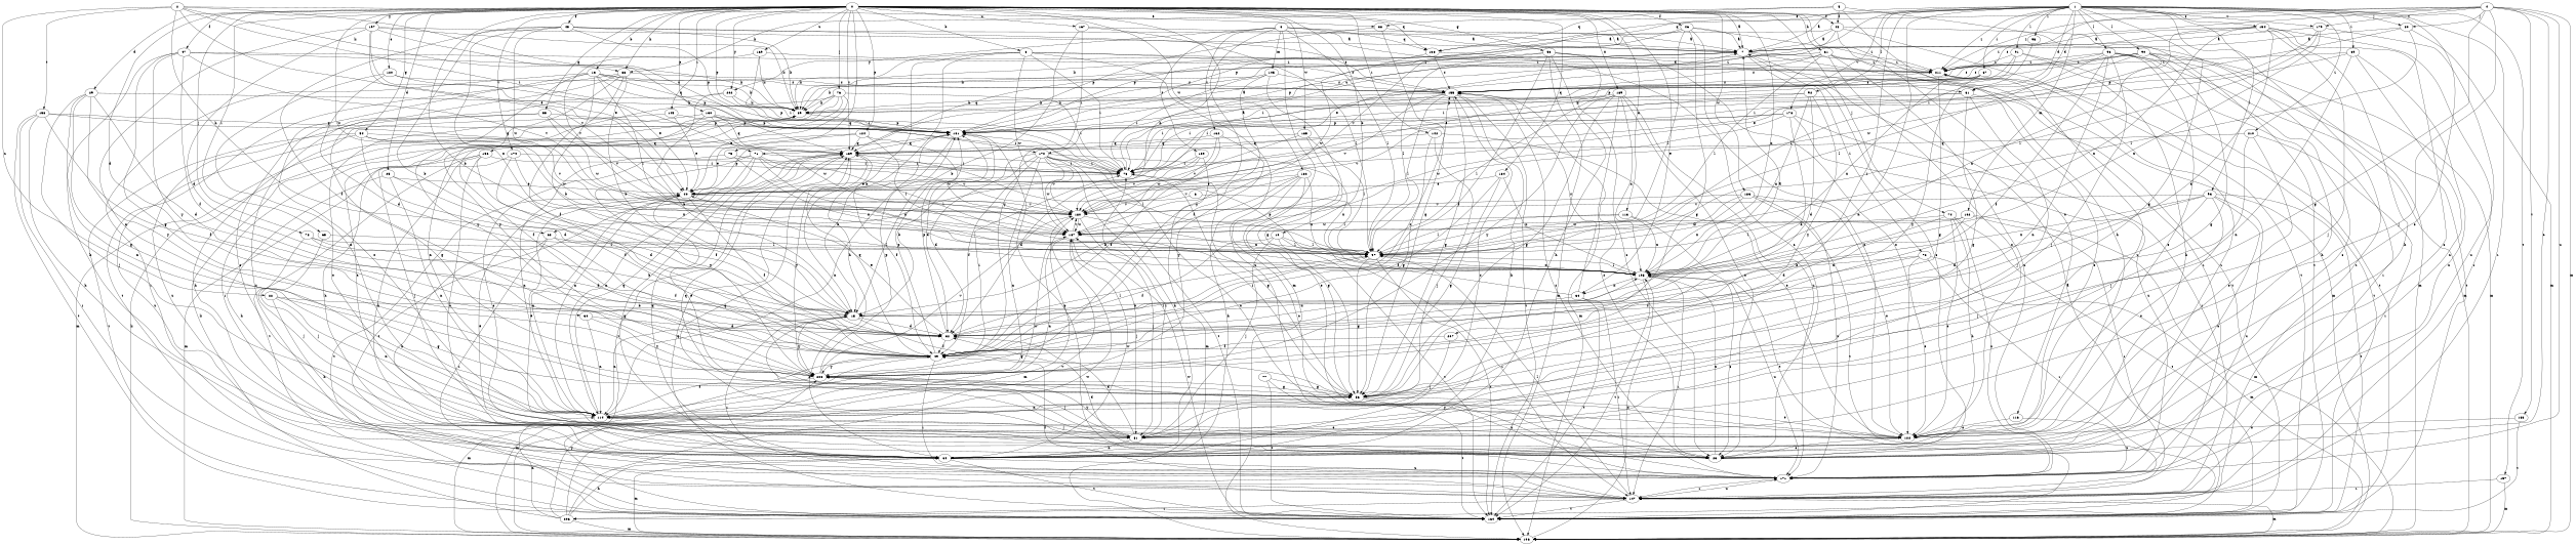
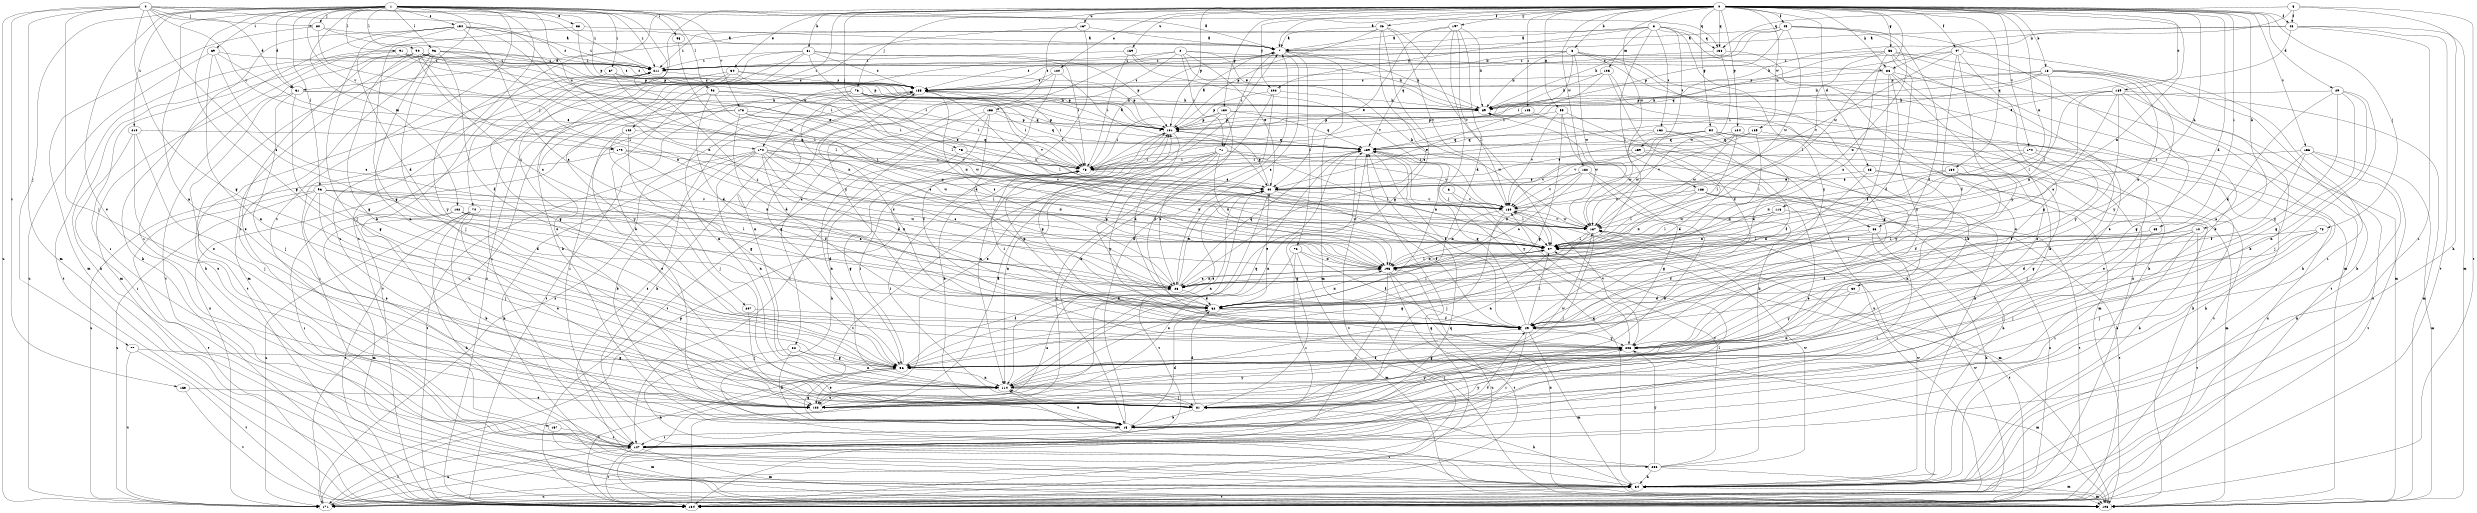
  strict digraph {
    0
    7
    8
    10
    13
    15
    25
    29
    30
    34
    45
    46
    47
    48
    53
    54
    55
    61
    63
    65
    74
    75
    76
    78
    88
    113
-   116
    120
    124
    130
    131
    134
    138
    142
    145
    156
    167
    169
    174
    182
    183
    185
    187
    189
    195
    197
    202
    211
    71
    106
    23
    72
    89
    155
    171
    64
    73
    147
    97
    81
    164
    49
    203
    56
    114
    32
    40
    180
    122
    139
    1
    31
    38
    67
    69
    n76 [label=77]
    80
    90
    91
    92
    93
    95
    96
    102
    154
    157
    170
    178
    179
    206
    207
    210
    2
    22
    158
    3
    105
    159
    162
    4
    163
    5
    6
    0 -> 7 [label=a]
    0 -> 8 [label=b]
    0 -> 10 [label=b]
    0 -> 13 [label=b]
    0 -> 15 [label=b]
    0 -> 25 [label=d]
    0 -> 29 [label=d]
    0 -> 30 [label=d]
    0 -> 34 [label=e]
    0 -> 45 [label=f]
    0 -> 46 [label=f]
    0 -> 47 [label=f]
    0 -> 48 [label=f]
    0 -> 53 [label=g]
    0 -> 54 [label=g]
    0 -> 55 [label=g]
    0 -> 61 [label=h]
    0 -> 63 [label=h]
    0 -> 65 [label=i]
    0 -> 74 [label=j]
    0 -> 75 [label=j]
    0 -> 76 [label=j]
    0 -> 78 [label=j]
    0 -> 88 [label=k]
    0 -> 113 [label=n]
-   0 -> 116 [label=o]
    0 -> 120 [label=o]
    0 -> 124 [label=p]
    0 -> 130 [label=p]
    0 -> 131 [label=p]
    0 -> 134 [label=q]
    0 -> 138 [label=q]
    0 -> 142 [label=r]
    0 -> 145 [label=r]
    0 -> 156 [label=t]
    0 -> 167 [label=u]
    0 -> 169 [label=u]
    0 -> 174 [label=v]
    0 -> 182 [label=w]
    0 -> 183 [label=w]
    0 -> 185 [label=w]
    0 -> 187 [label=w]
    0 -> 189 [label=x]
    0 -> 195 [label=x]
    0 -> 197 [label=y]
    0 -> 202 [label=y]
    7 -> 211 [label=z]
    7 -> 71 [label=i]
    7 -> 106 [label=m]
    7 -> 23 [label=c]
    7 -> 72 [label=i]
    7 -> 89 [label=k]
    8 -> 15 [label=b]
    8 -> 187 [label=w]
    8 -> 211 [label=z]
    8 -> 89 [label=k]
    8 -> 155 [label=s]
    8 -> 171 [label=u]
    8 -> 64 [label=h]
    8 -> 73 [label=i]
    10 -> 147 [label=r]
    10 -> 97 [label=l]
    10 -> 81 [label=j]
    10 -> 164 [label=t]
    10 -> 49 [label=f]
    13 -> 15 [label=b]
    13 -> 131 [label=p]
    13 -> 23 [label=c]
    13 -> 89 [label=k]
    13 -> 155 [label=s]
    13 -> 73 [label=i]
    13 -> 147 [label=r]
    13 -> 97 [label=l]
    13 -> 203 [label=y]
    15 -> 7 [label=a]
    15 -> 147 [label=r]
    15 -> 203 [label=y]
    15 -> 56 [label=g]
    15 -> 114 [label=n]
    15 -> 32 [label=d]
    25 -> 64 [label=h]
    25 -> 114 [label=n]
    25 -> 32 [label=d]
    25 -> 40 [label=e]
    29 -> 89 [label=k]
    29 -> 81 [label=j]
    29 -> 203 [label=y]
    29 -> 56 [label=g]
    29 -> 114 [label=n]
    29 -> 32 [label=d]
    30 -> 203 [label=y]
    30 -> 114 [label=n]
    30 -> 32 [label=d]
    34 -> 15 [label=b]
    34 -> 131 [label=p]
-   195 -> 34 [label=x]
+   34 -> 195 [label=x]
    34 -> 155 [label=s]
    34 -> 147 [label=r]
    34 -> 164 [label=t]
    45 -> 7 [label=a]
    45 -> 15 [label=b]
    45 -> 131 [label=p]
    45 -> 187 [label=w]
    45 -> 195 [label=x]
    45 -> 89 [label=k]
    45 -> 155 [label=s]
    45 -> 49 [label=f]
    46 -> 7 [label=a]
    46 -> 131 [label=p]
    46 -> 211 [label=z]
    46 -> 23 [label=c]
    46 -> 97 [label=l]
    46 -> 56 [label=g]
    46 -> 180 [label=v]
    47 -> 211 [label=z]
    47 -> 89 [label=k]
    47 -> 64 [label=h]
    47 -> 49 [label=f]
    47 -> 203 [label=y]
    47 -> 56 [label=g]
    47 -> 180 [label=v]
    48 -> 7 [label=a]
    48 -> 106 [label=m]
    48 -> 89 [label=k]
    48 -> 147 [label=r]
    48 -> 164 [label=t]
    48 -> 40 [label=e]
    53 -> 211 [label=z]
    53 -> 106 [label=m]
    53 -> 23 [label=c]
    53 -> 64 [label=h]
    53 -> 97 [label=l]
    53 -> 49 [label=f]
    53 -> 122 [label=o]
    53 -> 139 [label=q]
    54 -> 187 [label=w]
    54 -> 171 [label=u]
    54 -> 164 [label=t]
    54 -> 32 [label=d]
    54 -> 180 [label=v]
    54 -> 139 [label=q]
    55 -> 131 [label=p]
    55 -> 187 [label=w]
    55 -> 171 [label=u]
    55 -> 56 [label=g]
    55 -> 180 [label=v]
    61 -> 131 [label=p]
    61 -> 211 [label=z]
    61 -> 155 [label=s]
    61 -> 171 [label=u]
    61 -> 73 [label=i]
    61 -> 97 [label=l]
    61 -> 164 [label=t]
    61 -> 122 [label=o]
    63 -> 64 [label=h]
    63 -> 147 [label=r]
    63 -> 97 [label=l]
    63 -> 49 [label=f]
    65 -> 97 [label=l]
    65 -> 81 [label=j]
    74 -> 15 [label=b]
    74 -> 187 [label=w]
    74 -> 171 [label=u]
    74 -> 64 [label=h]
    74 -> 164 [label=t]
    74 -> 122 [label=o]
    75 -> 195 [label=x]
    75 -> 73 [label=i]
    75 -> 114 [label=n]
    76 -> 23 [label=c]
    76 -> 89 [label=k]
    76 -> 73 [label=i]
    76 -> 147 [label=r]
    76 -> 114 [label=n]
    76 -> 40 [label=e]
    76 -> 139 [label=q]
    78 -> 15 [label=b]
    78 -> 97 [label=l]
    78 -> 81 [label=j]
    78 -> 32 [label=d]
    88 -> 15 [label=b]
    88 -> 155 [label=s]
    88 -> 164 [label=t]
    88 -> 49 [label=f]
    88 -> 203 [label=y]
    88 -> 122 [label=o]
    113 -> 187 [label=w]
    113 -> 195 [label=x]
    113 -> 97 [label=l]
    113 -> 164 [label=t]
-   116 -> 171 [label=u]
-   116 -> 122 [label=o]
    120 -> 155 [label=s]
    120 -> 114 [label=n]
    120 -> 32 [label=d]
    120 -> 40 [label=e]
    124 -> 187 [label=w]
    124 -> 64 [label=h]
    124 -> 97 [label=l]
    124 -> 40 [label=e]
    124 -> 139 [label=q]
    130 -> 131 [label=p]
    130 -> 187 [label=w]
    130 -> 73 [label=i]
    130 -> 49 [label=f]
    130 -> 122 [label=o]
    130 -> 139 [label=q]
    131 -> 7 [label=a]
    131 -> 15 [label=b]
    131 -> 114 [label=n]
    131 -> 32 [label=d]
    131 -> 139 [label=q]
    134 -> 195 [label=x]
    134 -> 49 [label=f]
    134 -> 56 [label=g]
    134 -> 40 [label=e]
    138 -> 187 [label=w]
    138 -> 155 [label=s]
    138 -> 122 [label=o]
    142 -> 81 [label=j]
    142 -> 56 [label=g]
    142 -> 122 [label=o]
    142 -> 139 [label=q]
    145 -> 131 [label=p]
    145 -> 64 [label=h]
    145 -> 40 [label=e]
    156 -> 106 [label=m]
    156 -> 23 [label=c]
    156 -> 64 [label=h]
    156 -> 73 [label=i]
    156 -> 164 [label=t]
    156 -> 49 [label=f]
    167 -> 7 [label=a]
    167 -> 15 [label=b]
    167 -> 97 [label=l]
    167 -> 203 [label=y]
    169 -> 211 [label=z]
    169 -> 89 [label=k]
    169 -> 73 [label=i]
    169 -> 180 [label=v]
    174 -> 195 [label=x]
    174 -> 73 [label=i]
    174 -> 81 [label=j]
    174 -> 49 [label=f]
    182 -> 15 [label=b]
    182 -> 195 [label=x]
    182 -> 23 [label=c]
    182 -> 64 [label=h]
    182 -> 56 [label=g]
    182 -> 40 [label=e]
    182 -> 180 [label=v]
    183 -> 195 [label=x]
    183 -> 171 [label=u]
    183 -> 97 [label=l]
    183 -> 164 [label=t]
    183 -> 180 [label=v]
    183 -> 122 [label=o]
    185 -> 97 [label=l]
    185 -> 180 [label=v]
    185 -> 122 [label=o]
    185 -> 139 [label=q]
    187 -> 97 [label=l]
    187 -> 81 [label=j]
    187 -> 114 [label=n]
    187 -> 180 [label=v]
    189 -> 195 [label=x]
    189 -> 106 [label=m]
    189 -> 23 [label=c]
    189 -> 89 [label=k]
    189 -> 171 [label=u]
    189 -> 97 [label=l]
    189 -> 203 [label=y]
    189 -> 56 [label=g]
    195 -> 23 [label=c]
    195 -> 171 [label=u]
    195 -> 147 [label=r]
    195 -> 97 [label=l]
    195 -> 164 [label=t]
    197 -> 7 [label=a]
    197 -> 89 [label=k]
    197 -> 114 [label=n]
    197 -> 32 [label=d]
    197 -> 40 [label=e]
    197 -> 180 [label=v]
    197 -> 139 [label=q]
    202 -> 15 [label=b]
    202 -> 131 [label=p]
    202 -> 89 [label=k]
    202 -> 171 [label=u]
    211 -> 155 [label=s]
    211 -> 164 [label=t]
    211 -> 56 [label=g]
    71 -> 195 [label=x]
    71 -> 23 [label=c]
    71 -> 73 [label=i]
    71 -> 97 [label=l]
    71 -> 164 [label=t]
    71 -> 203 [label=y]
    71 -> 114 [label=n]
    71 -> 180 [label=v]
    106 -> 195 [label=x]
    106 -> 89 [label=k]
    23 -> 195 [label=x]
    23 -> 211 [label=z]
    23 -> 155 [label=s]
    23 -> 32 [label=d]
    23 -> 40 [label=e]
    23 -> 139 [label=q]
    72 -> 195 [label=x]
    72 -> 106 [label=m]
    72 -> 147 [label=r]
    72 -> 49 [label=f]
    72 -> 122 [label=o]
    89 -> 131 [label=p]
    89 -> 106 [label=m]
    155 -> 89 [label=k]
    155 -> 64 [label=h]
    155 -> 73 [label=i]
    155 -> 97 [label=l]
    155 -> 164 [label=t]
    155 -> 56 [label=g]
    155 -> 180 [label=v]
    171 -> 131 [label=p]
    171 -> 155 [label=s]
    171 -> 147 [label=r]
    171 -> 139 [label=q]
    64 -> 187 [label=w]
    64 -> 106 [label=m]
    64 -> 155 [label=s]
    64 -> 171 [label=u]
    64 -> 164 [label=t]
    64 -> 139 [label=q]
    73 -> 7 [label=a]
    73 -> 56 [label=g]
    73 -> 40 [label=e]
    147 -> 106 [label=m]
    147 -> 171 [label=u]
    147 -> 97 [label=l]
    147 -> 164 [label=t]
    147 -> 49 [label=f]
    147 -> 206 [label=r]
    97 -> 195 [label=x]
    97 -> 164 [label=t]
    97 -> 56 [label=g]
    81 -> 15 [label=b]
    81 -> 64 [label=h]
    81 -> 73 [label=i]
    81 -> 203 [label=y]
    81 -> 32 [label=d]
    81 -> 139 [label=q]
    164 -> 7 [label=a]
    164 -> 187 [label=w]
    164 -> 139 [label=q]
    49 -> 131 [label=p]
    49 -> 106 [label=m]
    49 -> 155 [label=s]
    49 -> 73 [label=i]
    49 -> 147 [label=r]
    49 -> 97 [label=l]
    49 -> 203 [label=y]
    49 -> 139 [label=q]
    203 -> 131 [label=p]
    203 -> 106 [label=m]
    203 -> 81 [label=j]
    203 -> 56 [label=g]
    203 -> 180 [label=v]
    56 -> 73 [label=i]
    56 -> 164 [label=t]
    56 -> 114 [label=n]
    56 -> 40 [label=e]
    56 -> 122 [label=o]
    114 -> 187 [label=w]
    114 -> 81 [label=j]
    114 -> 49 [label=f]
    114 -> 122 [label=o]
    114 -> 139 [label=q]
    32 -> 131 [label=p]
    32 -> 195 [label=x]
    32 -> 97 [label=l]
    32 -> 49 [label=f]
    32 -> 40 [label=e]
    40 -> 131 [label=p]
    40 -> 164 [label=t]
    40 -> 49 [label=f]
    40 -> 114 [label=n]
    40 -> 180 [label=v]
    180 -> 187 [label=w]
    180 -> 195 [label=x]
    180 -> 106 [label=m]
    180 -> 81 [label=j]
    122 -> 211 [label=z]
    122 -> 23 [label=c]
    122 -> 203 [label=y]
    122 -> 40 [label=e]
    139 -> 73 [label=i]
    139 -> 97 [label=l]
    139 -> 164 [label=t]
    139 -> 49 [label=f]
    139 -> 203 [label=y]
    139 -> 114 [label=n]
    1 -> 7 [label=a]
    1 -> 131 [label=p]
    1 -> 211 [label=z]
    1 -> 147 [label=r]
    1 -> 56 [label=g]
    1 -> 114 [label=n]
    1 -> 122 [label=o]
    1 -> 31 [label=d]
    1 -> 38 [label=e]
    1 -> 67 [label=i]
    1 -> 69 [label=i]
+   1 -> n76 [label=j]
    1 -> 80 [label=j]
    1 -> 90 [label=l]
    1 -> 91 [label=l]
    1 -> 92 [label=l]
    1 -> 93 [label=l]
    1 -> 95 [label=l]
    1 -> 96 [label=l]
    1 -> 102 [label=m]
    1 -> 154 [label=s]
    1 -> 157 [label=t]
    1 -> 170 [label=u]
    1 -> 178 [label=v]
    1 -> 179 [label=v]
    1 -> 206 [label=z]
    1 -> 207 [label=z]
    1 -> 210 [label=z]
    31 -> 89 [label=k]
    31 -> 73 [label=i]
    31 -> 81 [label=j]
    31 -> 56 [label=g]
    31 -> 122 [label=o]
    38 -> 7 [label=a]
    38 -> 131 [label=p]
    38 -> 56 [label=g]
    67 -> 131 [label=p]
    67 -> 195 [label=x]
    67 -> 155 [label=s]
    67 -> 203 [label=y]
    69 -> 211 [label=z]
    69 -> 23 [label=c]
    69 -> 171 [label=u]
    69 -> 114 [label=n]
    69 -> 40 [label=e]
    n76 -> 171 [label=u]
    n76 -> 164 [label=t]
    n76 -> 56 [label=g]
    80 -> 7 [label=a]
    80 -> 131 [label=p]
    80 -> 106 [label=m]
    80 -> 97 [label=l]
    90 -> 131 [label=p]
    90 -> 195 [label=x]
    90 -> 211 [label=z]
    90 -> 106 [label=m]
    90 -> 23 [label=c]
    90 -> 155 [label=s]
    90 -> 73 [label=i]
    90 -> 147 [label=r]
    90 -> 56 [label=g]
    91 -> 211 [label=z]
    91 -> 64 [label=h]
    91 -> 73 [label=i]
    91 -> 164 [label=t]
    91 -> 40 [label=e]
    92 -> 195 [label=x]
    92 -> 89 [label=k]
    92 -> 73 [label=i]
    92 -> 203 [label=y]
    92 -> 32 [label=d]
    93 -> 195 [label=x]
    93 -> 23 [label=c]
    93 -> 171 [label=u]
    93 -> 81 [label=j]
    93 -> 164 [label=t]
    93 -> 32 [label=d]
    93 -> 180 [label=v]
    93 -> 122 [label=o]
    95 -> 97 [label=l]
    96 -> 211 [label=z]
    96 -> 106 [label=m]
    96 -> 155 [label=s]
    96 -> 64 [label=h]
    96 -> 97 [label=l]
    96 -> 81 [label=j]
    96 -> 164 [label=t]
    96 -> 49 [label=f]
    96 -> 114 [label=n]
    96 -> 122 [label=o]
    102 -> 187 [label=w]
    102 -> 106 [label=m]
    102 -> 147 [label=r]
    102 -> 97 [label=l]
    102 -> 32 [label=d]
    154 -> 7 [label=a]
    154 -> 187 [label=w]
    154 -> 195 [label=x]
    154 -> 211 [label=z]
    154 -> 23 [label=c]
    154 -> 64 [label=h]
    154 -> 147 [label=r]
    154 -> 81 [label=j]
    154 -> 32 [label=d]
    157 -> 106 [label=m]
    157 -> 147 [label=r]
    170 -> 15 [label=b]
    170 -> 187 [label=w]
    170 -> 195 [label=x]
    170 -> 23 [label=c]
    170 -> 64 [label=h]
    170 -> 73 [label=i]
    170 -> 164 [label=t]
    170 -> 49 [label=f]
    170 -> 114 [label=n]
    170 -> 32 [label=d]
    170 -> 180 [label=v]
    178 -> 131 [label=p]
    178 -> 187 [label=w]
    178 -> 171 [label=u]
    178 -> 147 [label=r]
    178 -> 32 [label=d]
    178 -> 180 [label=v]
-   179 -> 7 [label=a]
    179 -> 195 [label=x]
    179 -> 171 [label=u]
    179 -> 73 [label=i]
    179 -> 97 [label=l]
    206 -> 187 [label=w]
    206 -> 106 [label=m]
    206 -> 89 [label=k]
    206 -> 64 [label=h]
    206 -> 203 [label=y]
    206 -> 114 [label=n]
    206 -> 180 [label=v]
    207 -> 81 [label=j]
    207 -> 49 [label=f]
    210 -> 147 [label=r]
    210 -> 81 [label=j]
    210 -> 122 [label=o]
    210 -> 139 [label=q]
    2 -> 63 [label=h]
    2 -> 88 [label=k]
    2 -> 71 [label=i]
    2 -> 40 [label=e]
-   2 -> 38 [label=e]
+   2 -> 89 [label=e]
    2 -> 170 [label=u]
    2 -> 22 [label=c]
    2 -> 158 [label=t]
    22 -> 15 [label=b]
    22 -> 64 [label=h]
    22 -> 56 [label=g]
    22 -> 114 [label=n]
    158 -> 131 [label=p]
    158 -> 64 [label=h]
    158 -> 147 [label=r]
    158 -> 164 [label=t]
    158 -> 49 [label=f]
    158 -> 139 [label=q]
    3 -> 7 [label=a]
    3 -> 138 [label=q]
    3 -> 202 [label=y]
    3 -> 106 [label=m]
    3 -> 97 [label=l]
    3 -> 203 [label=y]
    3 -> 31 [label=d]
    3 -> 105 [label=m]
    3 -> 159 [label=t]
    3 -> 162 [label=t]
    105 -> 89 [label=k]
    105 -> 155 [label=s]
    105 -> 73 [label=i]
    105 -> 49 [label=f]
    105 -> 56 [label=g]
    159 -> 106 [label=m]
    159 -> 73 [label=i]
    159 -> 32 [label=d]
    159 -> 180 [label=v]
    162 -> 187 [label=w]
    162 -> 49 [label=f]
    162 -> 203 [label=y]
    162 -> 139 [label=q]
    4 -> 138 [label=q]
    4 -> 211 [label=z]
    4 -> 106 [label=m]
    4 -> 23 [label=c]
    4 -> 155 [label=s]
    4 -> 171 [label=u]
    4 -> 81 [label=j]
    4 -> 56 [label=g]
    4 -> 31 [label=d]
    4 -> 80 [label=j]
    4 -> 179 [label=v]
    4 -> 163 [label=t]
    163 -> 164 [label=t]
    163 -> 122 [label=o]
    5 -> 48 [label=f]
    5 -> 88 [label=k]
    5 -> 138 [label=q]
    5 -> 64 [label=h]
    5 -> 164 [label=t]
    6 -> 97 [label=l]
    6 -> 180 [label=v]
  }
